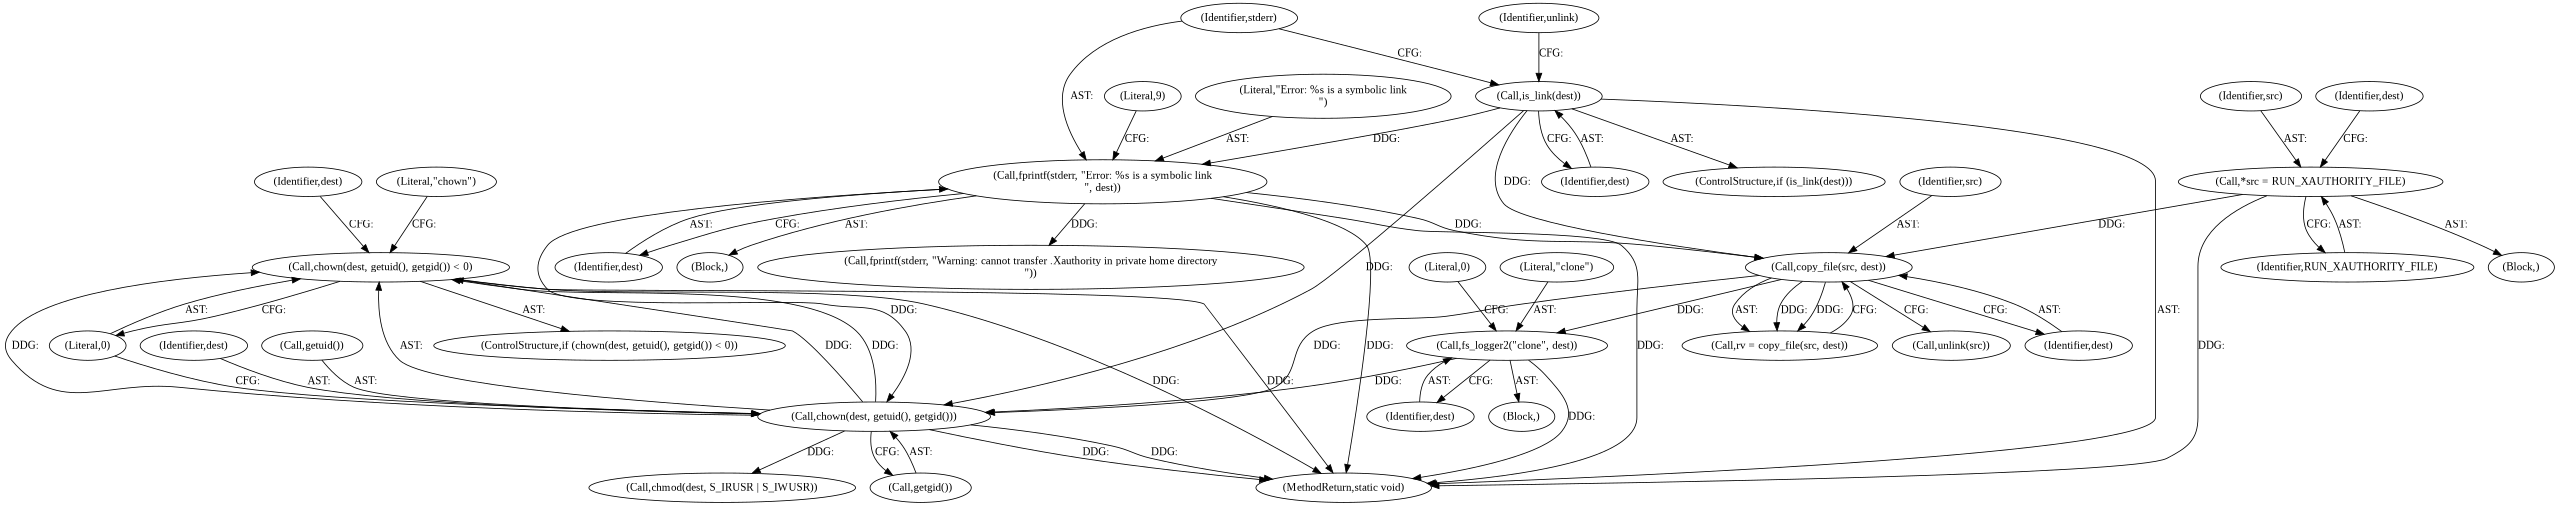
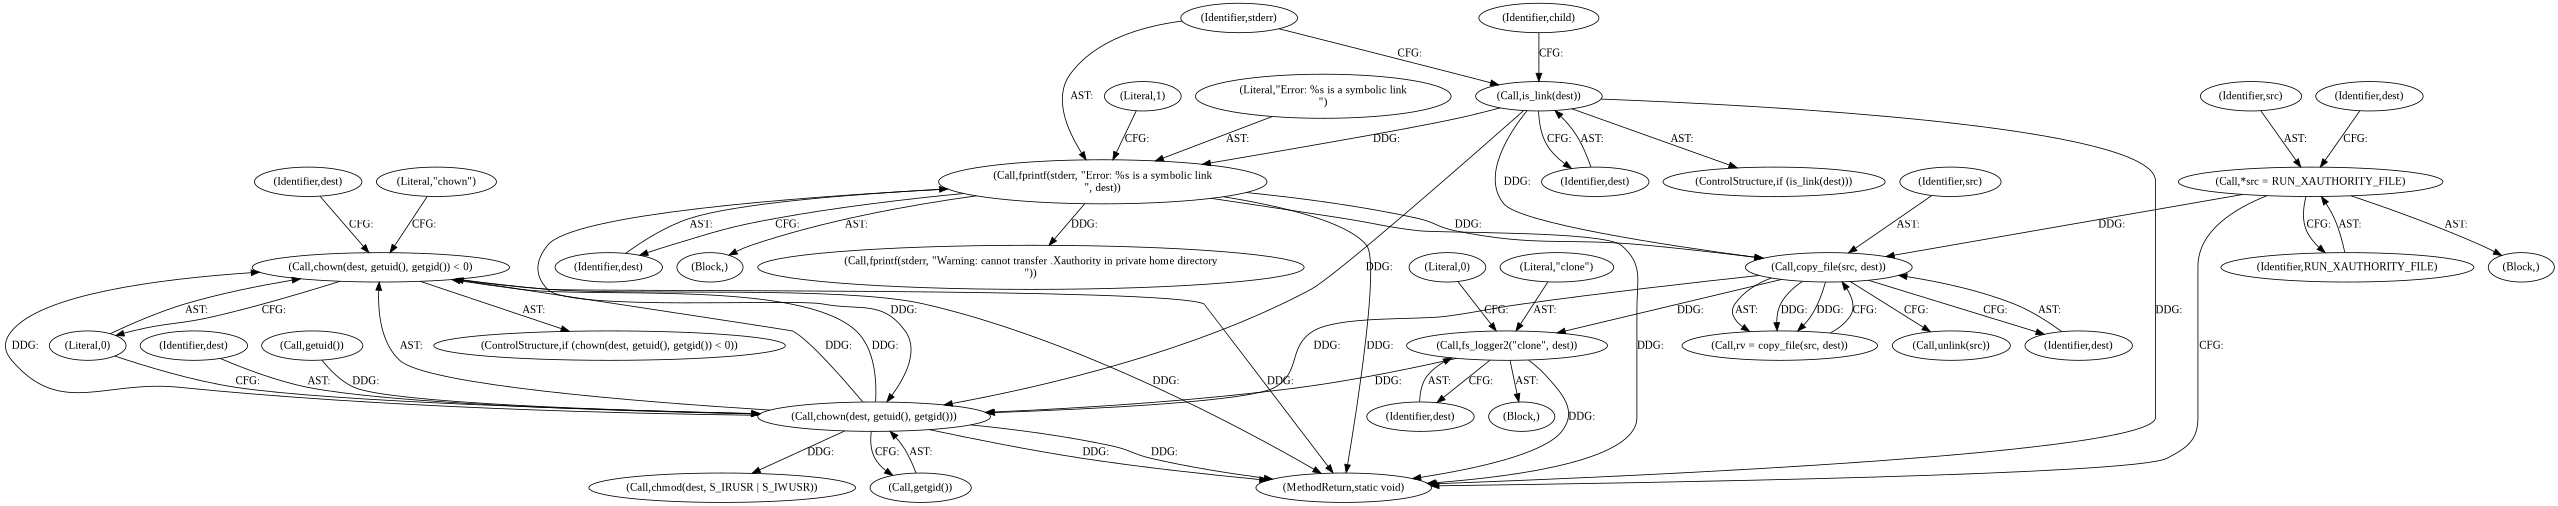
  digraph {
    fontname="Liberation Serif"
    node [fontname="Liberation Serif"]
    edge [fontname="Liberation Serif"]
    n1 [label="(Call,chown(dest, getuid(), getgid()) < 0)"]
    n2 [label="(MethodReturn,static void)"]
    n3 [label="(Literal,0)"]
    n4 [label="(ControlStructure,if (chown(dest, getuid(), getgid()) < 0))"]
    n5 [label="(Call,chown(dest, getuid(), getgid()))"]
    n6 [label="(Call,getgid())"]
    n7 [label="(Call,chmod(dest, S_IRUSR | S_IWUSR))"]
    n8 [label="(Call,is_link(dest))"]
    n9 [label="(Call,copy_file(src, dest))"]
    n10 [label="(Call,fprintf(stderr, \"Error: %s is a symbolic link\n\", dest))"]
    n11 [label="(Identifier,dest)"]
    n12 [label="(ControlStructure,if (is_link(dest)))"]
    n13 [label="(Call,fs_logger2(\"clone\", dest))"]
    n14 [label="(Call,unlink(src))"]
    n15 [label="(Identifier,dest)"]
    n16 [label="(Call,rv = copy_file(src, dest))"]
    n17 [label="(Call,fprintf(stderr, \"Warning: cannot transfer .Xauthority in private home directory\n\"))"]
    n18 [label="(Identifier,dest)"]
    n19 [label="(Block,)"]
    n20 [label="(Identifier,dest)"]
    n21 [label="(Block,)"]
    n22 [label="(Call,*src = RUN_XAUTHORITY_FILE)"]
    n23 [label="(Block,)"]
    n24 [label="(Identifier,RUN_XAUTHORITY_FILE)"]
    n25 [label="(Identifier,dest)"]
    n26 [label="(Identifier,src)"]
    n27 [label="(Call,getuid())"]
-   n28 [label="(Literal,9)"]
+   n28 [label="(Literal,1)"]
    n29 [label="(Literal,\"clone\")"]
    n30 [label="(Literal,\"Error: %s is a symbolic link\n\")"]
    n31 [label="(Literal,0)"]
    n32 [label="(Identifier,stderr)"]
    n33 [label="(Identifier,src)"]
-   n34 [label="(Identifier,unlink)"]
+   n34 [label="(Identifier,child)"]
    n35 [label="(Literal,\"chown\")"]
    n36 [label="(Identifier,dest)"]
    n37 [label="(Identifier,dest)"]
    n1 -> n2 [label="DDG: "]
    n1 -> n2 [label="DDG: "]
    n1 -> n3 [label="CFG: "]
    n1 -> n4 [label="AST: "]
    n3 -> n1 [label="AST: "]
    n3 -> n5 [label="CFG: "]
    n5 -> n1 [label="AST: "]
    n5 -> n1 [label="DDG: "]
    n5 -> n1 [label="DDG: "]
    n5 -> n1 [label="DDG: "]
    n5 -> n2 [label="DDG: "]
    n5 -> n2 [label="DDG: "]
    n5 -> n6 [label="CFG: "]
    n5 -> n7 [label="DDG: "]
    n6 -> n5 [label="AST: "]
-   n8 -> n2 [label="AST: "]
+   n8 -> n2 [label="DDG: "]
    n8 -> n5 [label="DDG: "]
    n8 -> n9 [label="DDG: "]
    n8 -> n10 [label="DDG: "]
    n8 -> n11 [label="CFG: "]
    n8 -> n12 [label="AST: "]
    n9 -> n5 [label="DDG: "]
    n9 -> n13 [label="DDG: "]
    n9 -> n14 [label="CFG: "]
    n9 -> n15 [label="CFG: "]
    n9 -> n16 [label="AST: "]
    n9 -> n16 [label="DDG: "]
    n9 -> n16 [label="DDG: "]
    n10 -> n2 [label="DDG: "]
    n10 -> n2 [label="DDG: "]
    n10 -> n5 [label="DDG: "]
    n10 -> n9 [label="DDG: "]
    n10 -> n17 [label="DDG: "]
    n10 -> n18 [label="CFG: "]
    n10 -> n19 [label="AST: "]
    n11 -> n8 [label="AST: "]
    n13 -> n2 [label="DDG: "]
    n13 -> n5 [label="DDG: "]
    n13 -> n20 [label="CFG: "]
    n13 -> n21 [label="AST: "]
    n15 -> n9 [label="AST: "]
    n16 -> n9 [label="CFG: "]
    n18 -> n10 [label="AST: "]
    n20 -> n13 [label="AST: "]
-   n22 -> n2 [label="DDG: "]
+   n22 -> n2 [label="CFG: "]
    n22 -> n9 [label="DDG: "]
    n22 -> n23 [label="AST: "]
    n22 -> n24 [label="CFG: "]
    n24 -> n22 [label="AST: "]
    n25 -> n5 [label="AST: "]
    n26 -> n9 [label="AST: "]
-   n27 -> n5 [label="AST: "]
+   n27 -> n5 [label="DDG: "]
    n28 -> n10 [label="CFG: "]
    n29 -> n13 [label="AST: "]
    n30 -> n10 [label="AST: "]
    n31 -> n13 [label="CFG: "]
    n32 -> n8 [label="CFG: "]
    n32 -> n10 [label="AST: "]
    n33 -> n22 [label="AST: "]
    n34 -> n8 [label="CFG: "]
    n35 -> n1 [label="CFG: "]
    n36 -> n22 [label="CFG: "]
    n37 -> n1 [label="CFG: "]
  }
